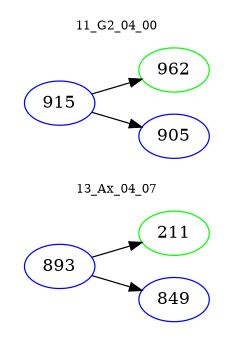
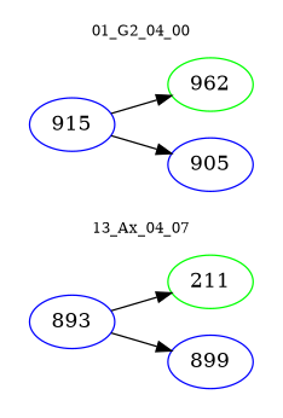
  digraph {
    rankdir=LR
    node [color=blue]
    edge [color=black]
    n1 [label=893]
-   n2 [label=849]
+   n2 [label=899]
    n3 [color=green label=211]
    n4 [label=915]
    n5 [label=905]
    n6 [color=green label=962]
    subgraph cluster_1 {
      color=white
      fontsize=10
      label="13_Ax_04_07"
      n1
      n2
      n3
    }
    subgraph cluster_2 {
      color=white
      fontsize=10
-     label="11_G2_04_00"
+     label="01_G2_04_00"
      n4
      n5
      n6
    }
    n1 -> n2
    n1 -> n3
    n4 -> n5
    n4 -> n6
  }
